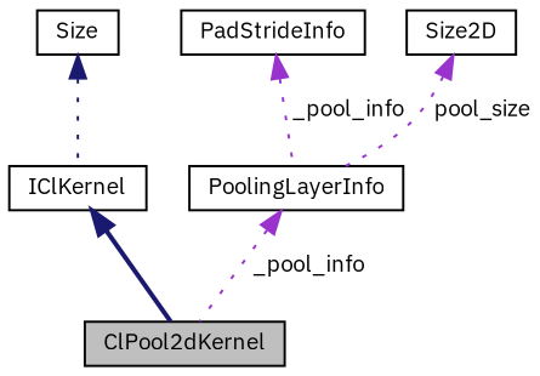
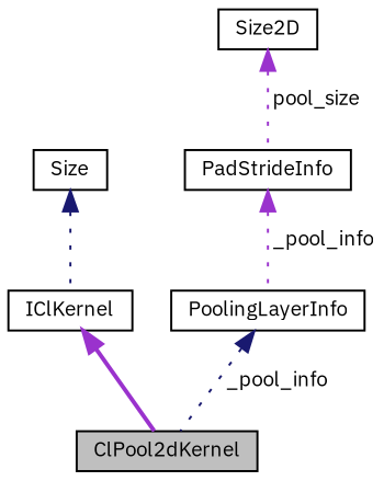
  digraph {
    fontname="IBM Plex Sans"
    node [color=black fillcolor=white fontname="IBM Plex Sans" fontsize=10 shape=record style=filled]
    edge [color=darkorchid3 dir=back fontname="IBM Plex Sans" fontsize=10 labelfontname=Helvetica labelfontsize=10 style=dotted]
    n1 [fillcolor=grey75 fontcolor=black height=0.2 label=ClPool2dKernel width=0.4]
    n2 [height=0.2 label=IClKernel width=0.4]
    n3 [height=0.2 label=Size width=0.4]
    n4 [height=0.2 label=PoolingLayerInfo width=0.4]
    n5 [height=0.2 label=PadStrideInfo width=0.4]
    n6 [height=0.2 label=Size2D width=0.4]
-   n2 -> n1 [color=midnightblue style=bold]
+   n2 -> n1 [style=bold]
    n3 -> n2 [color=midnightblue]
-   n4 -> n1 [label=" _pool_info"]
+   n4 -> n1 [color=midnightblue label=" _pool_info"]
    n5 -> n4 [label=" _pool_info"]
-   n6 -> n4 [label=" pool_size"]
+   n6 -> n5 [label=" pool_size"]
  }
